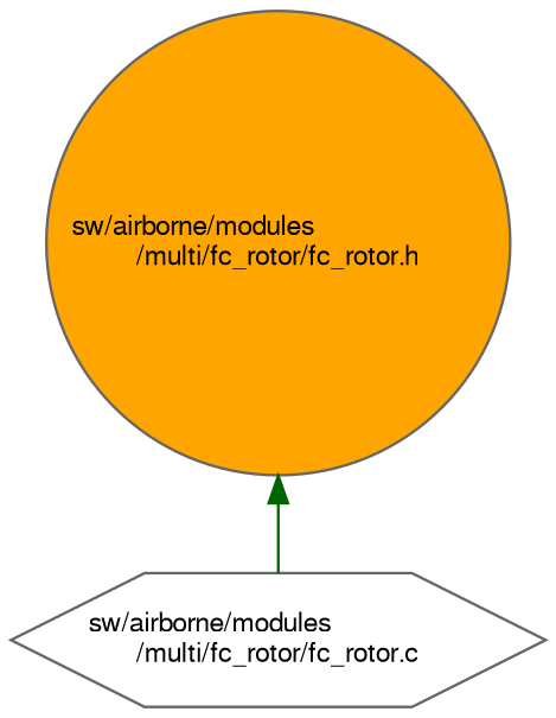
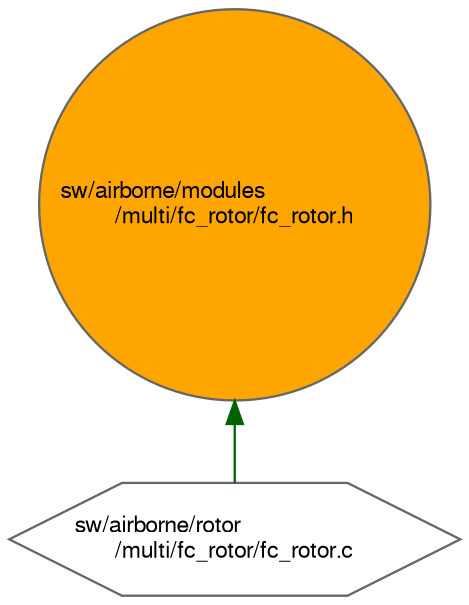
  digraph {
    node [color=gray40 fontname=FreeSans fontsize=10 style=filled]
    n1 [fillcolor=orange fontcolor=black height=0.2 label="sw/airborne/modules\l/multi/fc_rotor/fc_rotor.h" shape=circle width=0.4]
-   n2 [fillcolor=white height=0.2 label="sw/airborne/modules\l/multi/fc_rotor/fc_rotor.c" shape=hexagon width=0.4]
+   n2 [fillcolor=white height=0.2 label="sw/airborne/rotor\l/multi/fc_rotor/fc_rotor.c" shape=hexagon width=0.4]
    n1 -> n2 [color=darkgreen dir=back fontname=FreeSans fontsize=10 labelfontname=FreeSans labelfontsize=10 style=solid]
  }
